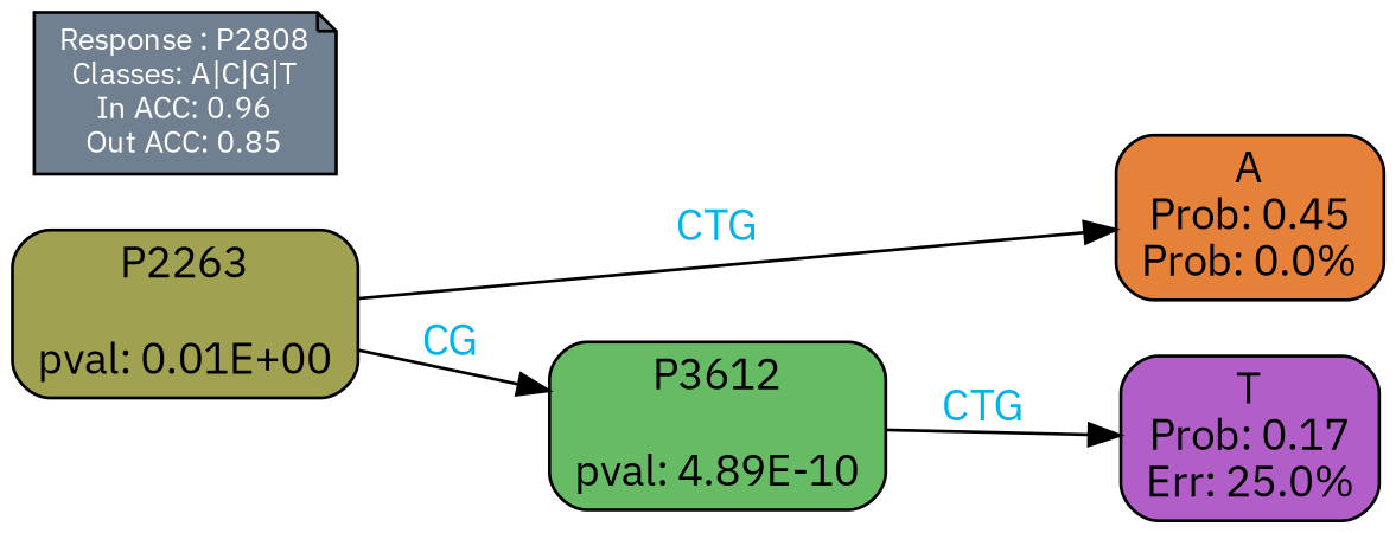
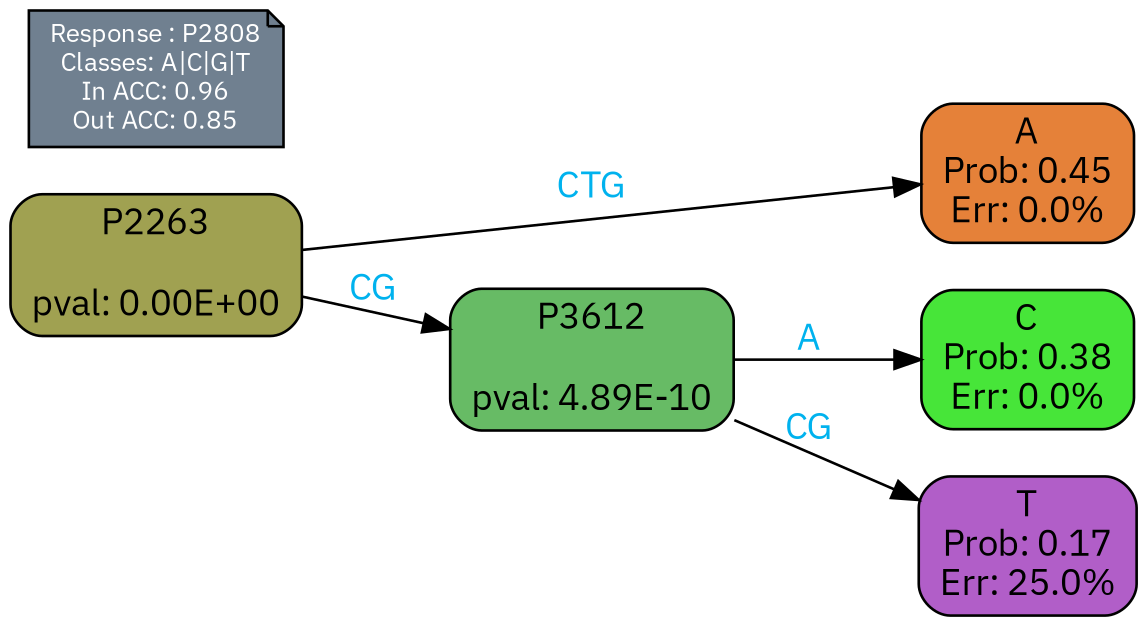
  digraph {
    fontname="IBM Plex Sans"
    rankdir=LR
    ranksep=equally
    splines=polylines
    node [color=black fontname="IBM Plex Sans" shape=box style="filled, rounded"]
    edge [fontcolor=deepskyblue2 fontname="IBM Plex Sans"]
-   n1 [fillcolor="#e58139" label="A\nProb: 0.45\nProb: 0.0%"]
+   n1 [fillcolor="#e58139" label="A\nProb: 0.45\nErr: 0.0%"]
+   n2 [fillcolor="#47e539" label="C\nProb: 0.38\nErr: 0.0%"]
    n3 [fillcolor="#b15ec8" label="T\nProb: 0.17\nErr: 25.0%"]
    n4 [align=left fillcolor=slategray fontcolor=white fontsize=10 label="Response : P2808\nClasses: A|C|G|T\nIn ACC: 0.96\nOut ACC: 0.85\n" shape=note style=filled]
-   n5 [fillcolor="#a0a151" label="P2263\n\npval: 0.01E+00"]
+   n5 [fillcolor="#a0a151" label="P2263\n\npval: 0.00E+00"]
    n6 [fillcolor="#67bb65" label="P3612\n\npval: 4.89E-10"]
    subgraph sub_1 {
      rank=same
      n1
+     n2
      n3
    }
    subgraph sub_2 {
      rank=same
      n4
      n5
    }
    n5 -> n1 [label=CTG]
    n5 -> n6 [label=CG]
-   n6 -> n3 [label=CTG]
+   n6 -> n2 [label=A]
+   n6 -> n3 [label=CG]
  }
